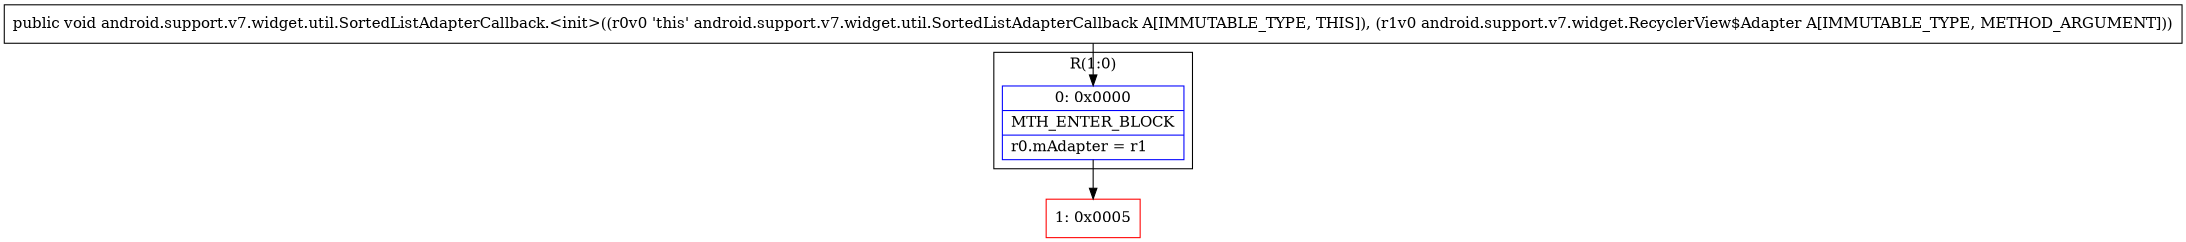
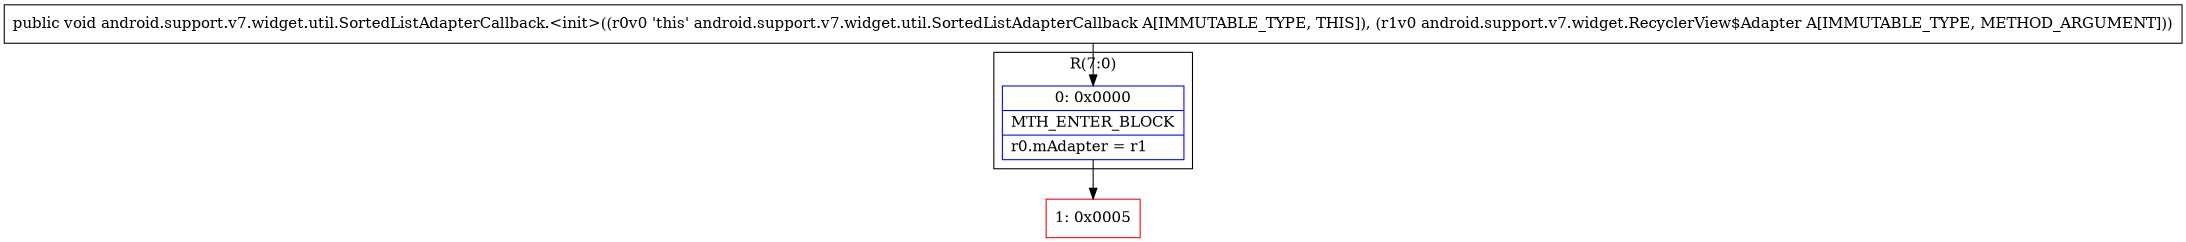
  digraph {
    node [shape=record]
    n1 [color=blue label="{0\:\ 0x0000|MTH_ENTER_BLOCK\l|r0.mAdapter = r1\l}"]
    n2 [color=red label="{1\:\ 0x0005}"]
    n3 [label="{public void android.support.v7.widget.util.SortedListAdapterCallback.\<init\>((r0v0 'this' android.support.v7.widget.util.SortedListAdapterCallback A[IMMUTABLE_TYPE, THIS]), (r1v0 android.support.v7.widget.RecyclerView$Adapter A[IMMUTABLE_TYPE, METHOD_ARGUMENT])) }"]
    subgraph cluster_1 {
-     label="R(1:0)"
+     label="R(7:0)"
      n1
    }
    n1 -> n2
    n3 -> n1
  }
